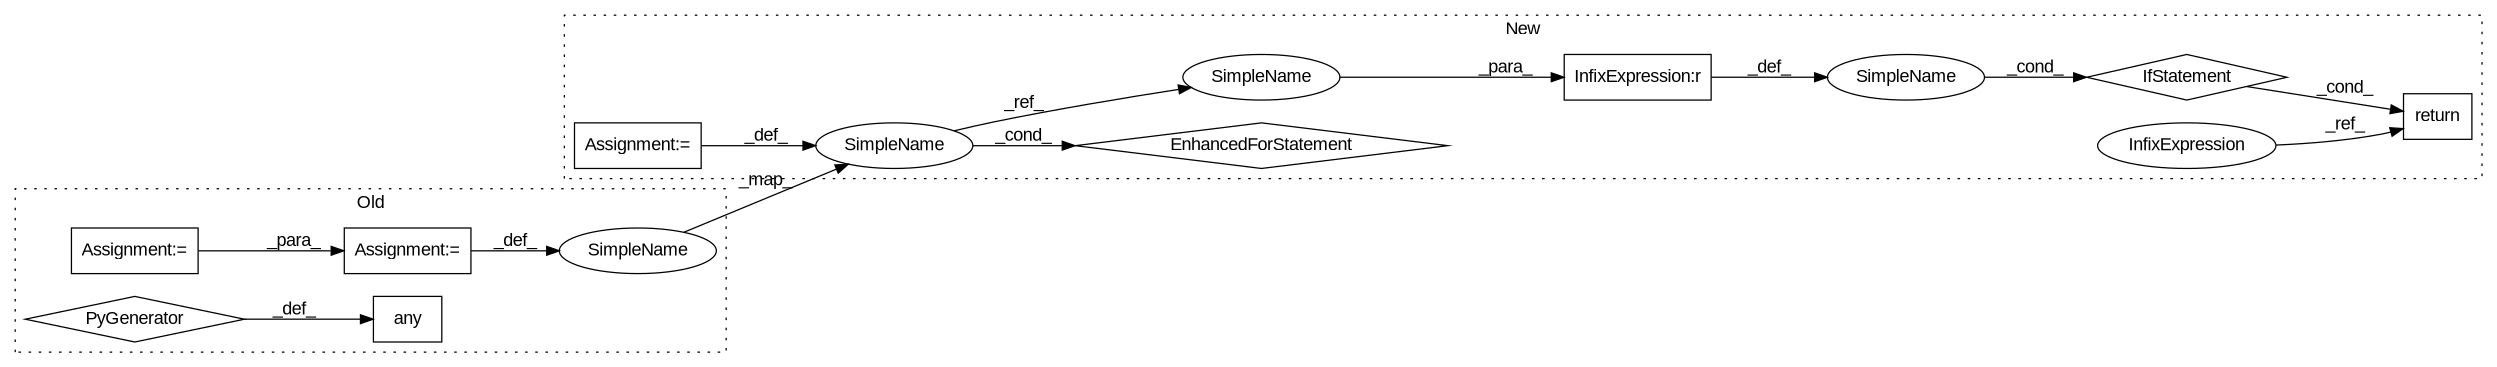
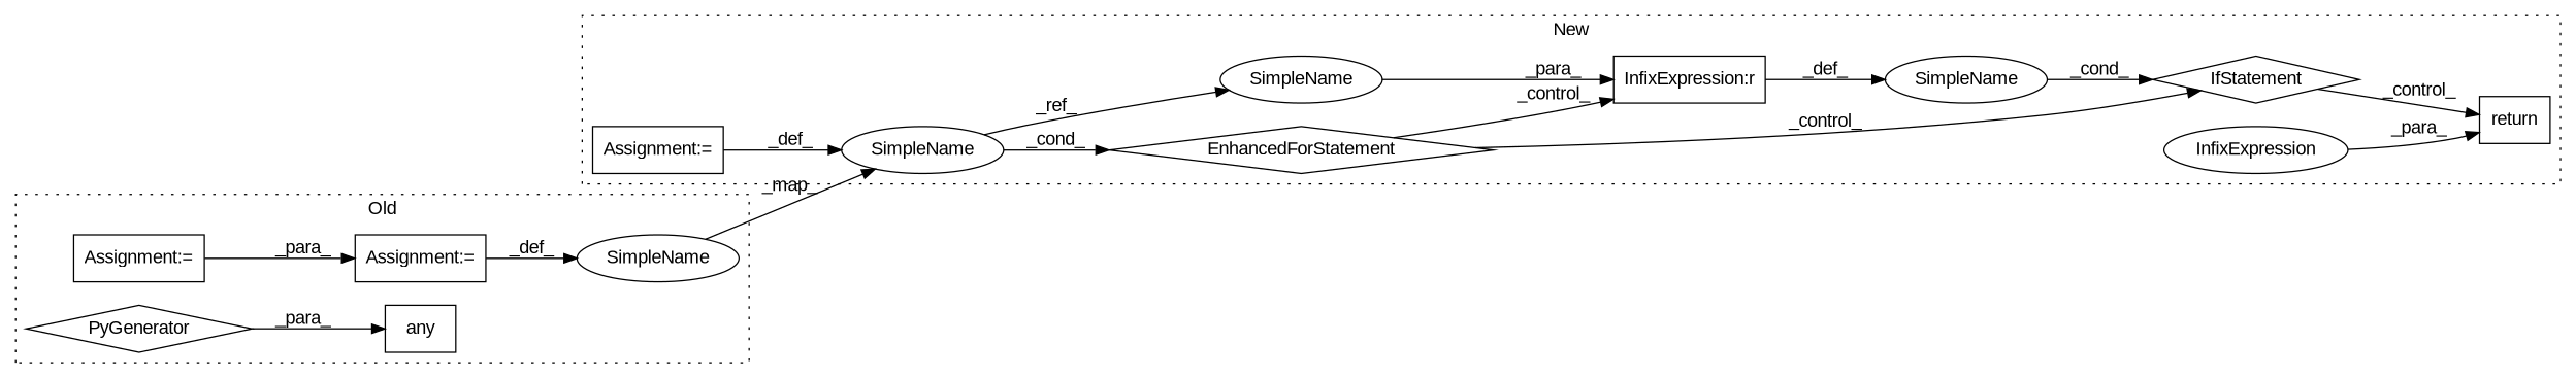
  digraph {
    fontname="Liberation Sans"
    rankdir=LR
    node [a=42 fontname="Liberation Sans" l=1 s="10436,10530" shape=box]
    edge [fontname="Liberation Sans"]
    n1 [a=32 l="15,-3" label=any s="9139,9479"]
    n2 [a=7 l=28 label="Assignment:=" s=9445]
    n3 [a=107 l=325 label=PyGenerator s=9154 shape=diamond]
    n4 [label=SimpleName s=9244 shape=ellipse]
    n5 [a=7 l=41 label="Assignment:=" s=9241]
    n6 [a=70 l="61,2" label=EnhancedForStatement shape=diamond]
    n7 [a=7 l="61,2" label="Assignment:="]
    n8 [a=25 l="4,2" label=IfStatement s="10544,10592" shape=diamond]
    n9 [label=SimpleName s=10501 shape=ellipse]
    n10 [a=41 l=7 label=return s=10608]
    n11 [label=SimpleName shape=ellipse l="" s=""]
    n12 [a=9 l=4 label=InfixExpression s=10615 shape=ellipse]
    n13 [a=27 l=3 label="InfixExpression:r" s=10586]
    n14 [label=SimpleName s=10585 shape=ellipse]
    subgraph cluster_1 {
      label=Old
      style=dotted
      n1
      n2
      n3
      n4
      n5
    }
    subgraph cluster_2 {
      label=New
      style=dotted
      n6
      n7
      n8
      n9
      n10
      n11
      n12
      n13
      n14
    }
    n2 -> n5 [label=_para_]
-   n3 -> n1 [label=_def_]
+   n3 -> n1 [label=_para_]
    n4 -> n9 [label=_map_]
    n5 -> n4 [label=_def_]
+   n6 -> n8 [label=_control_]
+   n6 -> n13 [label=_control_]
    n7 -> n9 [label=_def_]
-   n8 -> n10 [label=_cond_]
+   n8 -> n10 [label=_control_]
    n9 -> n6 [label=_cond_]
    n9 -> n14 [label=_ref_]
    n11 -> n8 [label=_cond_]
-   n12 -> n10 [label=_ref_]
+   n12 -> n10 [label=_para_]
    n13 -> n11 [label=_def_]
    n14 -> n13 [label=_para_]
  }
